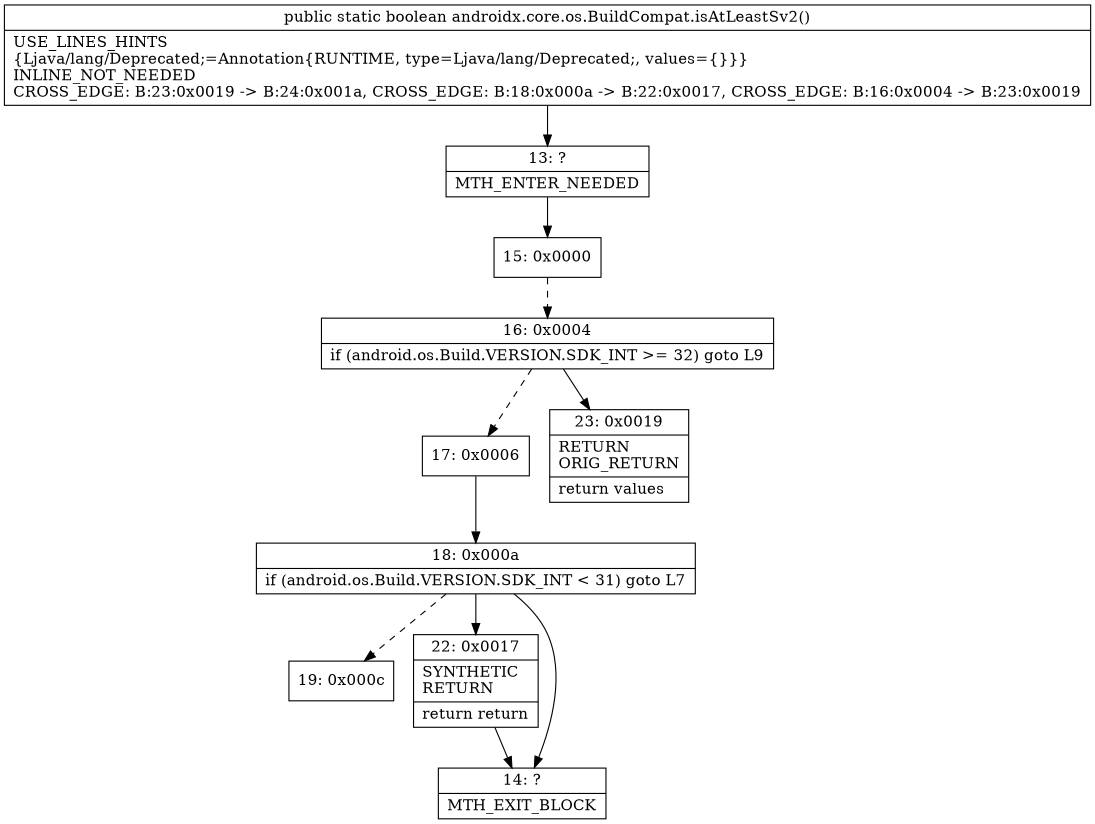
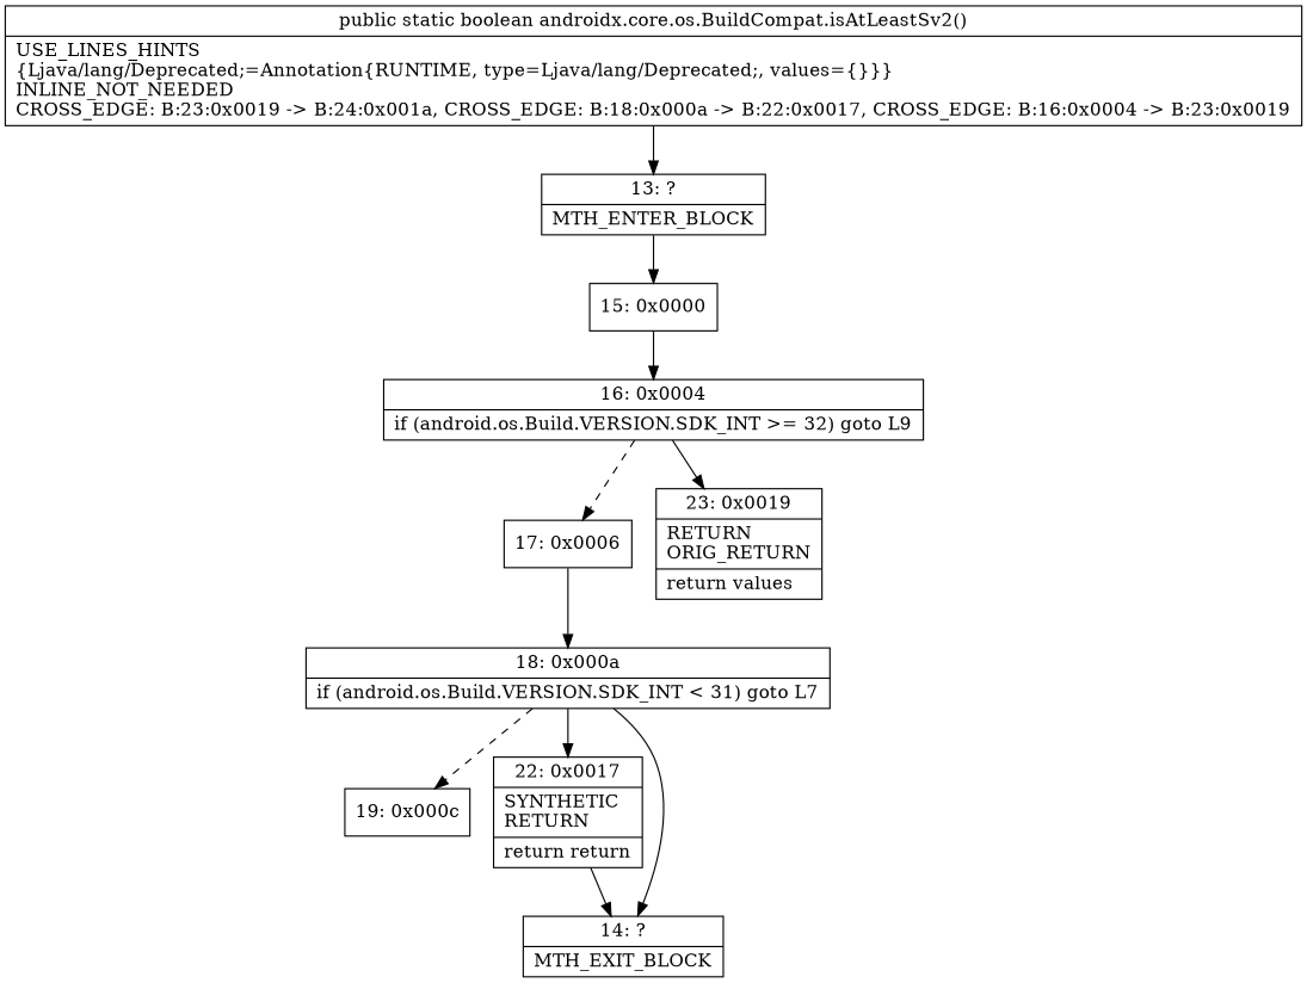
  digraph {
    node [shape=record]
-   n1 [label="{13\:\ ?|MTH_ENTER_NEEDED\l}"]
+   n1 [label="{13\:\ ?|MTH_ENTER_BLOCK\l}"]
    n2 [label="{15\:\ 0x0000}"]
    n3 [label="{16\:\ 0x0004|if (android.os.Build.VERSION.SDK_INT \>= 32) goto L9\l}"]
    n4 [label="{17\:\ 0x0006}"]
    n5 [label="{23\:\ 0x0019|RETURN\lORIG_RETURN\l|return values\l}"]
    n6 [label="{18\:\ 0x000a|if (android.os.Build.VERSION.SDK_INT \< 31) goto L7\l}"]
    n7 [label="{19\:\ 0x000c}"]
    n8 [label="{22\:\ 0x0017|SYNTHETIC\lRETURN\l|return return\l}"]
    n9 [label="{14\:\ ?|MTH_EXIT_BLOCK\l}"]
    n10 [label="{public static boolean androidx.core.os.BuildCompat.isAtLeastSv2()  | USE_LINES_HINTS\l\{Ljava\/lang\/Deprecated;=Annotation\{RUNTIME, type=Ljava\/lang\/Deprecated;, values=\{\}\}\}\lINLINE_NOT_NEEDED\lCROSS_EDGE: B:23:0x0019 \-\> B:24:0x001a, CROSS_EDGE: B:18:0x000a \-\> B:22:0x0017, CROSS_EDGE: B:16:0x0004 \-\> B:23:0x0019\l}"]
    n1 -> n2
-   n2 -> n3 [style=dashed]
+   n2 -> n3
    n3 -> n4 [style=dashed]
    n3 -> n5
    n4 -> n6
    n6 -> n7 [style=dashed]
    n6 -> n8
    n6 -> n9
    n8 -> n9
    n10 -> n1
  }
